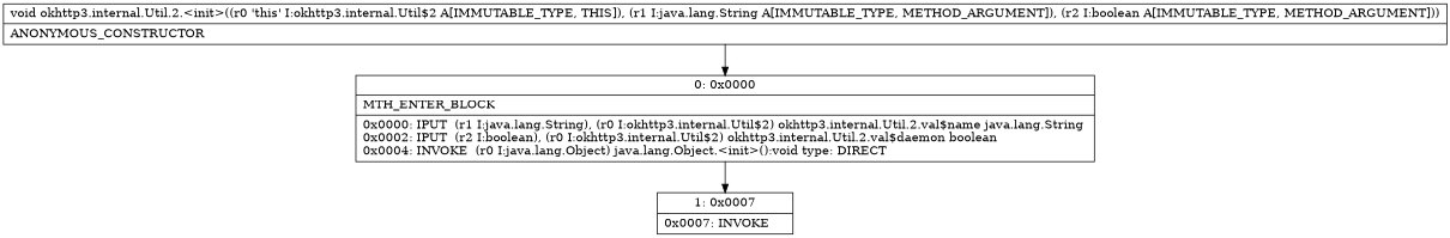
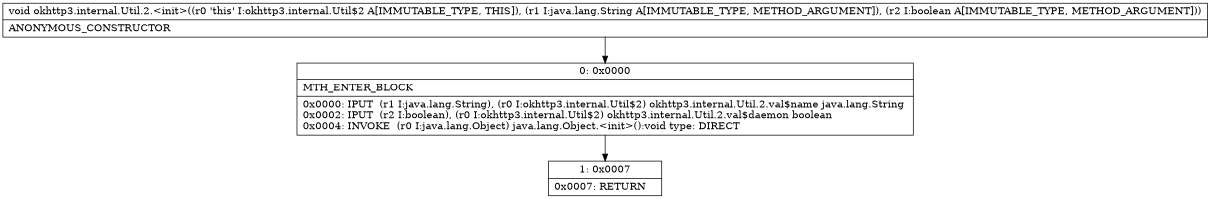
  digraph {
    node [shape=record]
    n1 [label="{0\:\ 0x0000|MTH_ENTER_BLOCK\l|0x0000: IPUT  (r1 I:java.lang.String), (r0 I:okhttp3.internal.Util$2) okhttp3.internal.Util.2.val$name java.lang.String \l0x0002: IPUT  (r2 I:boolean), (r0 I:okhttp3.internal.Util$2) okhttp3.internal.Util.2.val$daemon boolean \l0x0004: INVOKE  (r0 I:java.lang.Object) java.lang.Object.\<init\>():void type: DIRECT \l}"]
-   n2 [label="{1\:\ 0x0007|0x0007: INVOKE   \l}"]
+   n2 [label="{1\:\ 0x0007|0x0007: RETURN   \l}"]
    n3 [label="{void okhttp3.internal.Util.2.\<init\>((r0 'this' I:okhttp3.internal.Util$2 A[IMMUTABLE_TYPE, THIS]), (r1 I:java.lang.String A[IMMUTABLE_TYPE, METHOD_ARGUMENT]), (r2 I:boolean A[IMMUTABLE_TYPE, METHOD_ARGUMENT]))  | ANONYMOUS_CONSTRUCTOR\l}"]
    n1 -> n2
    n3 -> n1
  }
